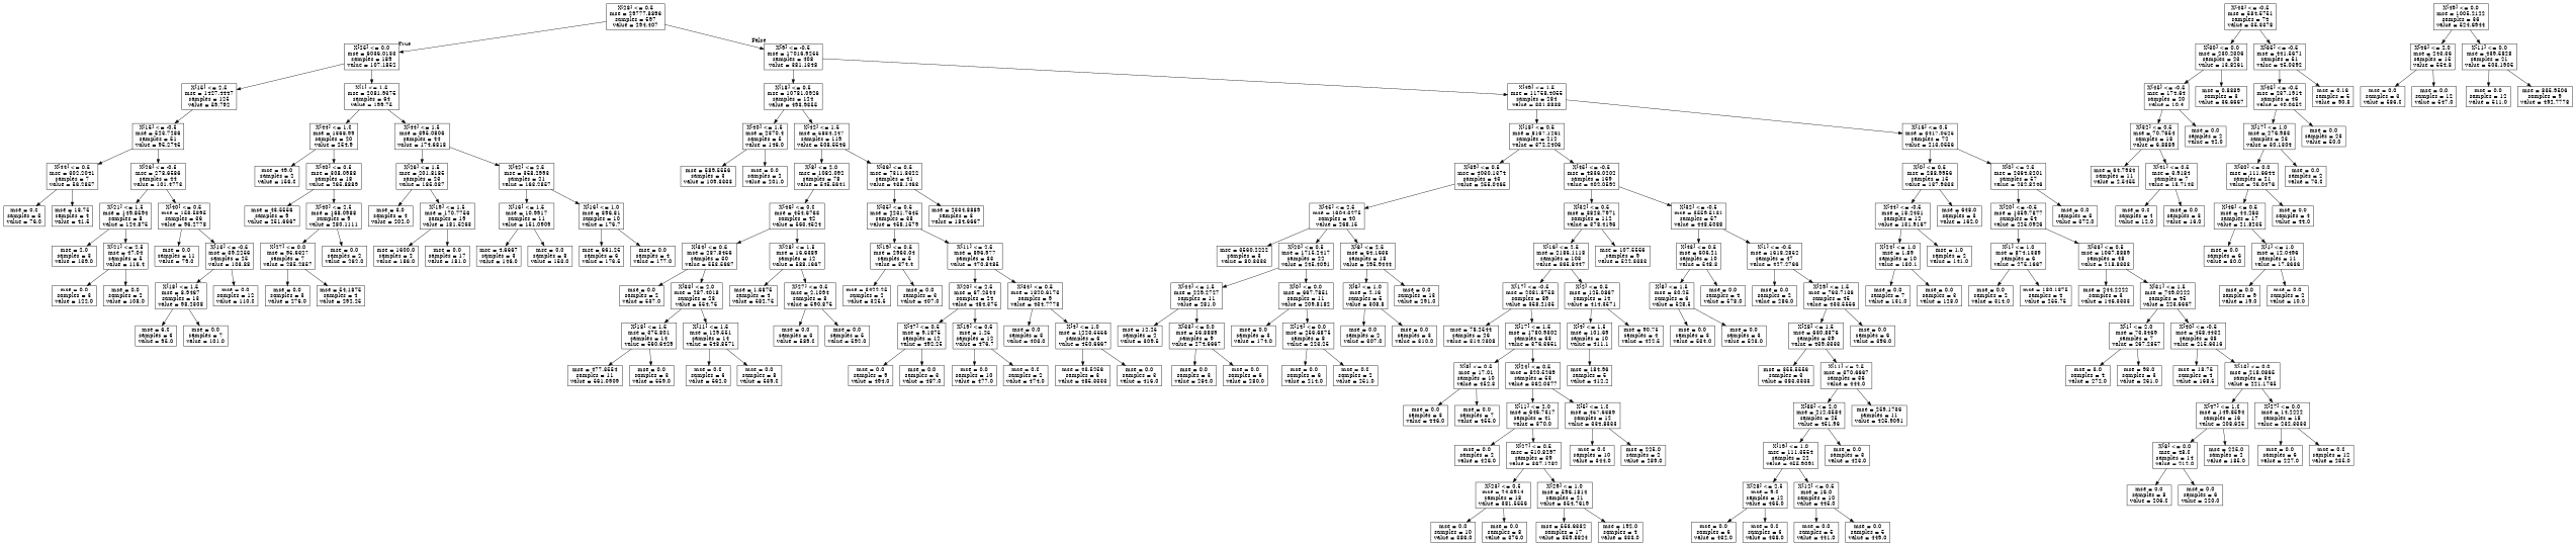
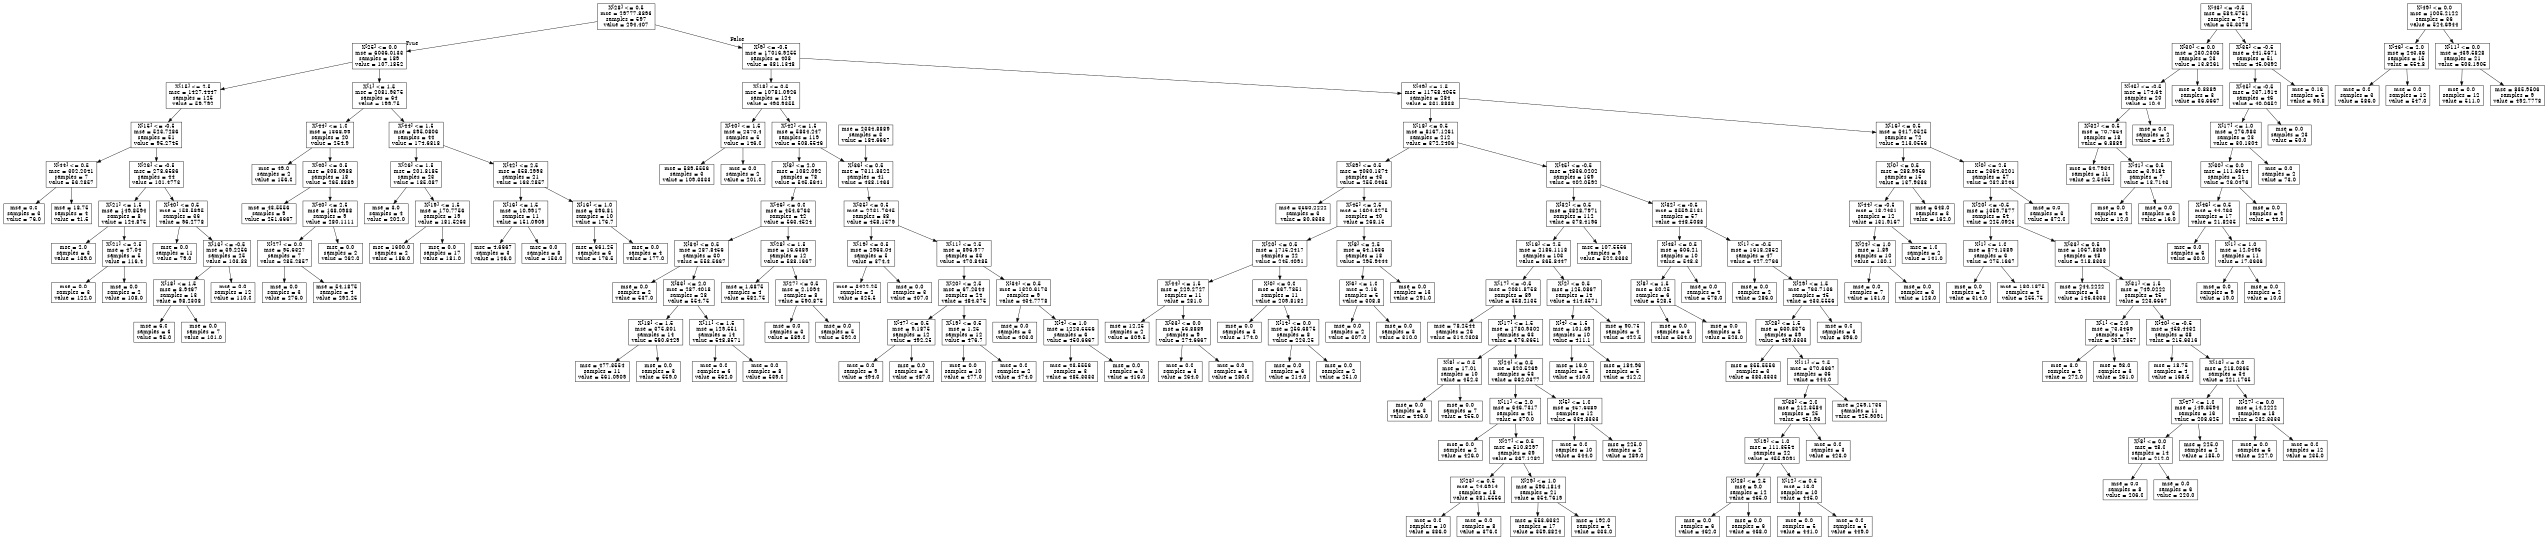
  digraph {
    node [shape=box]
    n1 [label="X[28] <= 0.5\nmse = 29777.8896\nsamples = 597\nvalue = 294.407"]
    n2 [label="X[25] <= 0.0\nmse = 6036.0133\nsamples = 189\nvalue = 107.1852"]
    n3 [label="X[9] <= -0.5\nmse = 17016.9255\nsamples = 408\nvalue = 381.1348"]
    n4 [label="X[15] <= 2.5\nmse = 1427.4447\nsamples = 125\nvalue = 59.792"]
    n5 [label="X[1] <= 1.5\nmse = 2081.9375\nsamples = 64\nvalue = 199.75"]
    n6 [label="X[18] <= 0.5\nmse = 10781.0926\nsamples = 124\nvalue = 493.9355"]
    n7 [label="X[49] <= 1.5\nmse = 11758.4055\nsamples = 284\nvalue = 331.8838"]
    n8 [label="X[15] <= -0.5\nmse = 523.7286\nsamples = 51\nvalue = 95.2745"]
    n9 [label="X[44] <= 1.0\nmse = 1368.99\nsamples = 20\nvalue = 254.9"]
    n10 [label="X[44] <= 1.5\nmse = 395.0806\nsamples = 44\nvalue = 174.6818"]
    n11 [label="X[44] <= 0.5\nmse = 302.2041\nsamples = 7\nvalue = 56.2857"]
    n12 [label="X[26] <= -0.5\nmse = 278.6586\nsamples = 44\nvalue = 101.4773"]
    n13 [label="X[43] <= -0.5\nmse = 584.5751\nsamples = 74\nvalue = 35.3378"]
    n14 [label="X[30] <= 0.0\nmse = 230.2306\nsamples = 23\nvalue = 13.8261"]
    n15 [label="X[35] <= -0.5\nmse = 441.5671\nsamples = 51\nvalue = 45.0392"]
    n16 [label="mse = 0.0\nsamples = 3\nvalue = 76.0"]
    n17 [label="mse = 18.75\nsamples = 4\nvalue = 41.5"]
    n18 [label="X[21] <= 1.5\nmse = 149.8594\nsamples = 8\nvalue = 124.875"]
    n19 [label="X[40] <= 0.5\nmse = 158.5895\nsamples = 36\nvalue = 96.2778"]
    n20 [label="mse = 2.0\nsamples = 3\nvalue = 139.0"]
    n21 [label="X[21] <= 2.5\nmse = 47.04\nsamples = 5\nvalue = 116.4"]
    n22 [label="mse = 0.0\nsamples = 11\nvalue = 79.0"]
    n23 [label="X[13] <= -0.5\nmse = 39.2256\nsamples = 25\nvalue = 103.88"]
    n24 [label="mse = 0.0\nsamples = 3\nvalue = 122.0"]
    n25 [label="mse = 0.0\nsamples = 2\nvalue = 108.0"]
    n26 [label="X[18] <= 1.5\nmse = 8.9467\nsamples = 13\nvalue = 98.2308"]
    n27 [label="mse = 0.0\nsamples = 12\nvalue = 110.0"]
    n28 [label="mse = 6.0\nsamples = 6\nvalue = 95.0"]
    n29 [label="mse = 0.0\nsamples = 7\nvalue = 101.0"]
    n30 [label="X[45] <= -0.5\nmse = 174.64\nsamples = 20\nvalue = 10.4"]
    n31 [label="mse = 0.8889\nsamples = 3\nvalue = 36.6667"]
    n32 [label="X[45] <= -0.5\nmse = 237.1914\nsamples = 46\nvalue = 40.0652"]
    n33 [label="mse = 0.16\nsamples = 5\nvalue = 90.8"]
    n34 [label="X[32] <= 0.5\nmse = 70.7654\nsamples = 18\nvalue = 6.8889"]
    n35 [label="mse = 0.0\nsamples = 2\nvalue = 42.0"]
    n36 [label="mse = 64.7934\nsamples = 11\nvalue = 2.5455"]
    n37 [label="X[41] <= 0.5\nmse = 3.9184\nsamples = 7\nvalue = 13.7143"]
    n38 [label="mse = 0.0\nsamples = 4\nvalue = 12.0"]
    n39 [label="mse = 0.0\nsamples = 3\nvalue = 16.0"]
    n40 [label="X[17] <= 1.0\nmse = 276.983\nsamples = 23\nvalue = 30.1304"]
    n41 [label="mse = 0.0\nsamples = 23\nvalue = 50.0"]
    n42 [label="X[30] <= 0.0\nmse = 111.6644\nsamples = 21\nvalue = 26.0476"]
    n43 [label="mse = 0.0\nsamples = 2\nvalue = 73.0"]
    n44 [label="X[46] <= 0.5\nmse = 44.263\nsamples = 17\nvalue = 21.8235"]
    n45 [label="mse = 0.0\nsamples = 4\nvalue = 44.0"]
    n46 [label="mse = 0.0\nsamples = 6\nvalue = 30.0"]
    n47 [label="X[1] <= 1.0\nmse = 12.0496\nsamples = 11\nvalue = 17.3636"]
    n48 [label="mse = 0.0\nsamples = 9\nvalue = 19.0"]
    n49 [label="mse = 0.0\nsamples = 2\nvalue = 10.0"]
    n50 [label="mse = 49.0\nsamples = 2\nvalue = 156.0"]
    n51 [label="X[40] <= 0.5\nmse = 308.0988\nsamples = 18\nvalue = 265.8889"]
    n52 [label="X[26] <= 1.5\nmse = 201.8185\nsamples = 23\nvalue = 185.087"]
    n53 [label="X[42] <= 2.5\nmse = 358.2993\nsamples = 21\nvalue = 163.2857"]
    n54 [label="mse = 43.5556\nsamples = 9\nvalue = 251.6667"]
    n55 [label="X[40] <= 2.5\nmse = 168.0988\nsamples = 9\nvalue = 280.1111"]
    n56 [label="X[27] <= 0.0\nmse = 95.6327\nsamples = 7\nvalue = 285.2857"]
    n57 [label="mse = 0.0\nsamples = 2\nvalue = 262.0"]
    n58 [label="mse = 0.0\nsamples = 3\nvalue = 276.0"]
    n59 [label="mse = 54.1875\nsamples = 4\nvalue = 292.25"]
    n60 [label="mse = 3.0\nsamples = 4\nvalue = 202.0"]
    n61 [label="X[19] <= 1.5\nmse = 170.7756\nsamples = 19\nvalue = 181.5263"]
    n62 [label="X[16] <= 1.5\nmse = 10.9917\nsamples = 11\nvalue = 151.0909"]
    n63 [label="X[16] <= 1.0\nmse = 396.81\nsamples = 10\nvalue = 176.7"]
    n64 [label="mse = 1600.0\nsamples = 2\nvalue = 186.0"]
    n65 [label="mse = 0.0\nsamples = 17\nvalue = 181.0"]
    n66 [label="mse = 4.6667\nsamples = 3\nvalue = 146.0"]
    n67 [label="mse = 0.0\nsamples = 8\nvalue = 153.0"]
    n68 [label="mse = 661.25\nsamples = 6\nvalue = 176.5"]
    n69 [label="mse = 0.0\nsamples = 4\nvalue = 177.0"]
    n70 [label="X[40] <= 1.5\nmse = 2370.4\nsamples = 5\nvalue = 146.0"]
    n71 [label="X[42] <= 1.5\nmse = 5834.247\nsamples = 119\nvalue = 508.5546"]
    n72 [label="X[18] <= 0.5\nmse = 8167.1261\nsamples = 212\nvalue = 372.2406"]
    n73 [label="X[16] <= 0.5\nmse = 3417.0525\nsamples = 72\nvalue = 213.0556"]
    n74 [label="mse = 589.5556\nsamples = 3\nvalue = 109.3333"]
    n75 [label="mse = 0.0\nsamples = 2\nvalue = 201.0"]
    n76 [label="X[8] <= 2.0\nmse = 1082.092\nsamples = 78\nvalue = 545.5641"]
    n77 [label="X[36] <= 0.5\nmse = 7311.8322\nsamples = 41\nvalue = 438.1463"]
    n78 [label="X[46] <= 0.0\nmse = 454.6763\nsamples = 42\nvalue = 563.4524"]
    n79 [label="X[35] <= 0.5\nmse = 2231.7645\nsamples = 38\nvalue = 458.1579"]
    n80 [label="mse = 2334.8889\nsamples = 3\nvalue = 184.6667"]
    n81 [label="X[49] <= 0.0\nmse = 1005.2122\nsamples = 36\nvalue = 524.6944"]
    n82 [label="X[46] <= 2.0\nmse = 243.36\nsamples = 15\nvalue = 554.8"]
    n83 [label="X[11] <= 0.0\nmse = 439.5828\nsamples = 21\nvalue = 503.1905"]
    n84 [label="X[34] <= 0.5\nmse = 287.8456\nsamples = 30\nvalue = 553.5667"]
    n85 [label="X[28] <= 1.5\nmse = 16.6389\nsamples = 12\nvalue = 588.1667"]
    n86 [label="mse = 0.0\nsamples = 3\nvalue = 586.0"]
    n87 [label="mse = 0.0\nsamples = 12\nvalue = 547.0"]
    n88 [label="mse = 0.0\nsamples = 12\nvalue = 511.0"]
    n89 [label="mse = 835.9506\nsamples = 9\nvalue = 492.7778"]
    n90 [label="mse = 0.0\nsamples = 2\nvalue = 537.0"]
    n91 [label="X[33] <= 2.0\nmse = 287.4018\nsamples = 28\nvalue = 554.75"]
    n92 [label="mse = 1.6875\nsamples = 4\nvalue = 582.75"]
    n93 [label="X[27] <= 0.5\nmse = 2.1094\nsamples = 8\nvalue = 590.875"]
    n94 [label="X[18] <= 1.5\nmse = 375.801\nsamples = 14\nvalue = 560.6429"]
    n95 [label="X[11] <= 1.5\nmse = 129.551\nsamples = 14\nvalue = 548.8571"]
    n96 [label="mse = 477.3554\nsamples = 11\nvalue = 561.0909"]
    n97 [label="mse = 0.0\nsamples = 3\nvalue = 559.0"]
    n98 [label="mse = 0.0\nsamples = 6\nvalue = 562.0"]
    n99 [label="mse = 0.0\nsamples = 8\nvalue = 539.0"]
    n100 [label="mse = 0.0\nsamples = 3\nvalue = 589.0"]
    n101 [label="mse = 0.0\nsamples = 5\nvalue = 592.0"]
    n102 [label="X[19] <= 0.5\nmse = 2963.04\nsamples = 5\nvalue = 374.4"]
    n103 [label="X[11] <= 2.5\nmse = 896.977\nsamples = 33\nvalue = 470.8485"]
    n104 [label="mse = 3422.25\nsamples = 2\nvalue = 325.5"]
    n105 [label="mse = 0.0\nsamples = 3\nvalue = 407.0"]
    n106 [label="X[20] <= 2.5\nmse = 67.2344\nsamples = 24\nvalue = 484.375"]
    n107 [label="X[34] <= 0.5\nmse = 1320.6173\nsamples = 9\nvalue = 434.7778"]
    n108 [label="X[47] <= 0.5\nmse = 9.1875\nsamples = 12\nvalue = 492.25"]
    n109 [label="X[19] <= 0.5\nmse = 1.25\nsamples = 12\nvalue = 476.7"]
    n110 [label="mse = 0.0\nsamples = 3\nvalue = 403.0"]
    n111 [label="X[4] <= 1.0\nmse = 1223.5556\nsamples = 6\nvalue = 450.6667"]
    n112 [label="mse = 0.0\nsamples = 9\nvalue = 494.0"]
    n113 [label="mse = 0.0\nsamples = 3\nvalue = 487.0"]
    n114 [label="mse = 0.0\nsamples = 10\nvalue = 477.0"]
    n115 [label="mse = 0.0\nsamples = 2\nvalue = 474.0"]
-   n116 [label="mse = 43.5256\nsamples = 3\nvalue = 485.3333"]
+   n116 [label="mse = 43.5556\nsamples = 3\nvalue = 485.3333"]
    n117 [label="mse = 0.0\nsamples = 3\nvalue = 416.0"]
    n118 [label="X[39] <= 0.5\nmse = 4030.1374\nsamples = 43\nvalue = 255.0465"]
    n119 [label="X[45] <= -0.5\nmse = 4836.0202\nsamples = 169\nvalue = 402.0592"]
    n120 [label="X[0] <= 0.5\nmse = 288.9956\nsamples = 15\nvalue = 137.9333"]
    n121 [label="X[0] <= 2.5\nmse = 2364.3201\nsamples = 57\nvalue = 232.8246"]
    n122 [label="mse = 3560.2222\nsamples = 3\nvalue = 80.3333"]
    n123 [label="X[45] <= 2.5\nmse = 1604.3275\nsamples = 40\nvalue = 268.15"]
    n124 [label="X[32] <= 0.5\nmse = 3828.7971\nsamples = 112\nvalue = 378.4196"]
    n125 [label="X[32] <= -0.5\nmse = 3559.5131\nsamples = 57\nvalue = 448.5088"]
    n126 [label="X[20] <= 0.5\nmse = 1715.2417\nsamples = 22\nvalue = 245.4091"]
    n127 [label="X[8] <= 2.5\nmse = 64.1636\nsamples = 18\nvalue = 295.9444"]
    n128 [label="X[44] <= 1.5\nmse = 229.2727\nsamples = 11\nvalue = 281.0"]
    n129 [label="X[0] <= 0.0\nmse = 667.7851\nsamples = 11\nvalue = 209.8182"]
    n130 [label="X[6] <= 1.0\nmse = 2.16\nsamples = 5\nvalue = 308.8"]
    n131 [label="mse = 0.0\nsamples = 13\nvalue = 291.0"]
    n132 [label="mse = 12.25\nsamples = 2\nvalue = 309.5"]
    n133 [label="X[33] <= 0.0\nmse = 56.8889\nsamples = 9\nvalue = 274.6667"]
    n134 [label="mse = 0.0\nsamples = 3\nvalue = 174.0"]
    n135 [label="X[14] <= 0.0\nmse = 256.6875\nsamples = 8\nvalue = 223.25"]
    n136 [label="mse = 0.0\nsamples = 3\nvalue = 264.0"]
    n137 [label="mse = 0.0\nsamples = 6\nvalue = 280.0"]
    n138 [label="mse = 0.0\nsamples = 6\nvalue = 214.0"]
    n139 [label="mse = 0.0\nsamples = 2\nvalue = 251.0"]
    n140 [label="mse = 0.0\nsamples = 2\nvalue = 307.0"]
    n141 [label="mse = 0.0\nsamples = 3\nvalue = 310.0"]
    n142 [label="X[16] <= 2.5\nmse = 2186.1118\nsamples = 103\nvalue = 365.8447"]
    n143 [label="mse = 107.5556\nsamples = 9\nvalue = 522.3333"]
    n144 [label="X[43] <= 0.5\nmse = 606.21\nsamples = 10\nvalue = 548.3"]
    n145 [label="X[1] <= -0.5\nmse = 1618.2852\nsamples = 47\nvalue = 427.2766"]
    n146 [label="X[17] <= -0.5\nmse = 2081.8758\nsamples = 89\nvalue = 358.2135"]
    n147 [label="X[2] <= 0.5\nmse = 125.0867\nsamples = 14\nvalue = 414.3571"]
    n148 [label="mse = 78.2544\nsamples = 26\nvalue = 314.2308"]
    n149 [label="X[17] <= 1.5\nmse = 1780.9302\nsamples = 63\nvalue = 376.3651"]
    n150 [label="X[4] <= 1.5\nmse = 101.69\nsamples = 10\nvalue = 411.1"]
    n151 [label="mse = 90.75\nsamples = 4\nvalue = 422.5"]
    n152 [label="X[8] <= 0.5\nmse = 17.01\nsamples = 10\nvalue = 452.3"]
    n153 [label="X[24] <= 0.5\nmse = 820.5269\nsamples = 53\nvalue = 362.0377"]
    n154 [label="mse = 0.0\nsamples = 3\nvalue = 446.0"]
    n155 [label="mse = 0.0\nsamples = 7\nvalue = 455.0"]
    n156 [label="X[11] <= 2.0\nmse = 646.7317\nsamples = 41\nvalue = 370.0"]
    n157 [label="X[5] <= 1.0\nmse = 457.6389\nsamples = 12\nvalue = 334.8333"]
    n158 [label="mse = 0.0\nsamples = 2\nvalue = 426.0"]
    n159 [label="X[27] <= 0.5\nmse = 510.8297\nsamples = 39\nvalue = 367.1282"]
    n160 [label="mse = 0.0\nsamples = 10\nvalue = 344.0"]
    n161 [label="mse = 225.0\nsamples = 2\nvalue = 289.0"]
    n162 [label="X[23] <= 0.5\nmse = 24.6914\nsamples = 18\nvalue = 381.5556"]
    n163 [label="X[29] <= 1.0\nmse = 596.1814\nsamples = 21\nvalue = 354.7619"]
    n164 [label="mse = 0.0\nsamples = 10\nvalue = 386.0"]
    n165 [label="mse = 0.0\nsamples = 8\nvalue = 376.0"]
    n166 [label="mse = 553.6332\nsamples = 17\nvalue = 359.8824"]
    n167 [label="mse = 192.0\nsamples = 4\nvalue = 333.0"]
+   n168 [label="mse = 16.0\nsamples = 5\nvalue = 410.0"]
    n169 [label="mse = 184.96\nsamples = 5\nvalue = 412.2"]
    n170 [label="X[8] <= 1.5\nmse = 30.25\nsamples = 6\nvalue = 528.5"]
    n171 [label="mse = 0.0\nsamples = 4\nvalue = 578.0"]
    n172 [label="mse = 0.0\nsamples = 2\nvalue = 286.0"]
    n173 [label="X[29] <= 1.5\nmse = 763.7136\nsamples = 45\nvalue = 433.5556"]
    n174 [label="mse = 0.0\nsamples = 3\nvalue = 534.0"]
    n175 [label="mse = 0.0\nsamples = 3\nvalue = 523.0"]
    n176 [label="X[28] <= 1.5\nmse = 630.8376\nsamples = 39\nvalue = 439.3333"]
    n177 [label="mse = 0.0\nsamples = 6\nvalue = 396.0"]
    n178 [label="mse = 355.5556\nsamples = 3\nvalue = 383.3333"]
    n179 [label="X[11] <= 2.5\nmse = 370.6667\nsamples = 36\nvalue = 444.0"]
    n180 [label="X[38] <= 2.0\nmse = 212.3584\nsamples = 25\nvalue = 451.96"]
    n181 [label="mse = 259.1736\nsamples = 11\nvalue = 425.9091"]
    n182 [label="X[19] <= 1.0\nmse = 111.3554\nsamples = 22\nvalue = 455.9091"]
    n183 [label="mse = 0.0\nsamples = 3\nvalue = 423.0"]
    n184 [label="X[28] <= 2.5\nmse = 9.0\nsamples = 12\nvalue = 465.0"]
    n185 [label="X[12] <= 0.5\nmse = 16.0\nsamples = 10\nvalue = 445.0"]
    n186 [label="mse = 0.0\nsamples = 6\nvalue = 462.0"]
    n187 [label="mse = 0.0\nsamples = 6\nvalue = 468.0"]
    n188 [label="mse = 0.0\nsamples = 5\nvalue = 441.0"]
    n189 [label="mse = 0.0\nsamples = 5\nvalue = 449.0"]
    n190 [label="X[44] <= -0.5\nmse = 18.2431\nsamples = 12\nvalue = 131.9167"]
    n191 [label="mse = 648.0\nsamples = 3\nvalue = 162.0"]
    n192 [label="X[20] <= -0.5\nmse = 1359.7877\nsamples = 54\nvalue = 225.0926"]
    n193 [label="mse = 0.0\nsamples = 3\nvalue = 372.0"]
    n194 [label="X[24] <= 1.0\nmse = 1.89\nsamples = 10\nvalue = 130.1"]
    n195 [label="mse = 1.0\nsamples = 2\nvalue = 141.0"]
    n196 [label="mse = 0.0\nsamples = 7\nvalue = 131.0"]
    n197 [label="mse = 0.0\nsamples = 3\nvalue = 128.0"]
    n198 [label="X[1] <= 1.0\nmse = 874.1389\nsamples = 6\nvalue = 275.1667"]
    n199 [label="X[33] <= 0.5\nmse = 1067.8889\nsamples = 48\nvalue = 218.8333"]
    n200 [label="mse = 0.0\nsamples = 2\nvalue = 314.0"]
    n201 [label="mse = 180.1875\nsamples = 4\nvalue = 255.75"]
    n202 [label="mse = 244.2222\nsamples = 3\nvalue = 146.3333"]
    n203 [label="X[31] <= 1.5\nmse = 749.0222\nsamples = 45\nvalue = 223.6667"]
    n204 [label="X[1] <= 2.0\nmse = 73.3469\nsamples = 7\nvalue = 267.2857"]
    n205 [label="X[40] <= -0.5\nmse = 458.4432\nsamples = 38\nvalue = 215.6316"]
    n206 [label="mse = 3.0\nsamples = 4\nvalue = 272.0"]
    n207 [label="mse = 98.0\nsamples = 3\nvalue = 261.0"]
    n208 [label="mse = 18.75\nsamples = 4\nvalue = 168.5"]
    n209 [label="X[13] <= 0.0\nmse = 218.0865\nsamples = 34\nvalue = 221.1765"]
    n210 [label="X[47] <= 1.0\nmse = 149.8594\nsamples = 16\nvalue = 208.625"]
    n211 [label="X[27] <= 0.0\nmse = 14.2222\nsamples = 18\nvalue = 232.3333"]
    n212 [label="X[8] <= 0.0\nmse = 48.0\nsamples = 14\nvalue = 212.0"]
    n213 [label="mse = 225.0\nsamples = 2\nvalue = 185.0"]
    n214 [label="mse = 0.0\nsamples = 6\nvalue = 227.0"]
    n215 [label="mse = 0.0\nsamples = 12\nvalue = 235.0"]
    n216 [label="mse = 0.0\nsamples = 8\nvalue = 206.0"]
    n217 [label="mse = 0.0\nsamples = 6\nvalue = 220.0"]
    n1 -> n2 [headlabel=True labelangle=45 labeldistance=2.5]
    n1 -> n3 [headlabel=False labelangle=-45 labeldistance=2.5]
    n2 -> n4
    n2 -> n5
    n3 -> n6
    n3 -> n7
    n4 -> n8
    n5 -> n9
    n5 -> n10
    n6 -> n70
    n6 -> n71
    n7 -> n72
    n7 -> n73
    n8 -> n11
    n8 -> n12
    n9 -> n50
    n9 -> n51
    n10 -> n52
    n10 -> n53
    n11 -> n16
    n11 -> n17
    n12 -> n18
    n12 -> n19
    n13 -> n14
    n13 -> n15
    n14 -> n30
    n14 -> n31
    n15 -> n32
    n15 -> n33
    n18 -> n20
    n18 -> n21
    n19 -> n22
    n19 -> n23
    n21 -> n24
    n21 -> n25
    n23 -> n26
    n23 -> n27
    n26 -> n28
    n26 -> n29
    n30 -> n34
    n30 -> n35
    n32 -> n40
    n32 -> n41
    n34 -> n36
    n34 -> n37
    n37 -> n38
    n37 -> n39
    n40 -> n42
    n40 -> n43
    n42 -> n44
    n42 -> n45
    n44 -> n46
    n44 -> n47
    n47 -> n48
    n47 -> n49
    n51 -> n54
    n51 -> n55
    n52 -> n60
    n52 -> n61
    n53 -> n62
    n53 -> n63
    n55 -> n56
    n55 -> n57
    n56 -> n58
    n56 -> n59
    n61 -> n64
    n61 -> n65
    n62 -> n66
    n62 -> n67
    n63 -> n68
    n63 -> n69
    n70 -> n74
    n70 -> n75
    n71 -> n76
    n71 -> n77
    n72 -> n118
    n72 -> n119
    n73 -> n120
    n73 -> n121
    n76 -> n78
    n77 -> n79
-   n77 -> n80
+   n80 -> n77
    n78 -> n84
    n78 -> n85
    n79 -> n102
    n79 -> n103
    n81 -> n82
    n81 -> n83
    n82 -> n86
    n82 -> n87
    n83 -> n88
    n83 -> n89
    n84 -> n90
    n84 -> n91
    n85 -> n92
    n85 -> n93
    n91 -> n94
    n91 -> n95
    n93 -> n100
    n93 -> n101
    n94 -> n96
    n94 -> n97
    n95 -> n98
    n95 -> n99
    n102 -> n104
    n102 -> n105
    n103 -> n106
    n103 -> n107
    n106 -> n108
    n106 -> n109
    n107 -> n110
    n107 -> n111
    n108 -> n112
    n108 -> n113
    n109 -> n114
    n109 -> n115
    n111 -> n116
    n111 -> n117
-   n123 -> n122
+   n118 -> n122
    n118 -> n123
    n119 -> n124
    n119 -> n125
    n120 -> n190
    n120 -> n191
    n121 -> n192
    n121 -> n193
    n123 -> n126
    n123 -> n127
    n124 -> n142
    n124 -> n143
    n125 -> n144
    n125 -> n145
    n126 -> n128
    n126 -> n129
    n127 -> n130
    n127 -> n131
    n128 -> n132
    n128 -> n133
    n129 -> n134
    n129 -> n135
    n130 -> n140
    n130 -> n141
    n133 -> n136
    n133 -> n137
    n135 -> n138
    n135 -> n139
    n142 -> n146
    n142 -> n147
    n144 -> n170
    n144 -> n171
    n145 -> n172
    n145 -> n173
    n146 -> n148
    n146 -> n149
    n147 -> n150
    n147 -> n151
    n149 -> n152
    n149 -> n153
+   n150 -> n168
    n150 -> n169
    n152 -> n154
    n152 -> n155
    n153 -> n156
    n153 -> n157
    n156 -> n158
    n156 -> n159
    n157 -> n160
    n157 -> n161
    n159 -> n162
    n159 -> n163
    n162 -> n164
    n162 -> n165
    n163 -> n166
    n163 -> n167
    n170 -> n174
    n170 -> n175
    n173 -> n176
    n173 -> n177
    n176 -> n178
    n176 -> n179
    n179 -> n180
    n179 -> n181
    n180 -> n182
    n180 -> n183
    n182 -> n184
    n182 -> n185
    n184 -> n186
    n184 -> n187
    n185 -> n188
    n185 -> n189
    n190 -> n194
    n190 -> n195
    n192 -> n198
    n192 -> n199
    n194 -> n196
    n194 -> n197
    n198 -> n200
    n198 -> n201
    n199 -> n202
    n199 -> n203
    n203 -> n204
    n203 -> n205
    n204 -> n206
    n204 -> n207
    n205 -> n208
    n205 -> n209
    n209 -> n210
    n209 -> n211
    n210 -> n212
    n210 -> n213
    n211 -> n214
    n211 -> n215
    n212 -> n216
    n212 -> n217
  }
